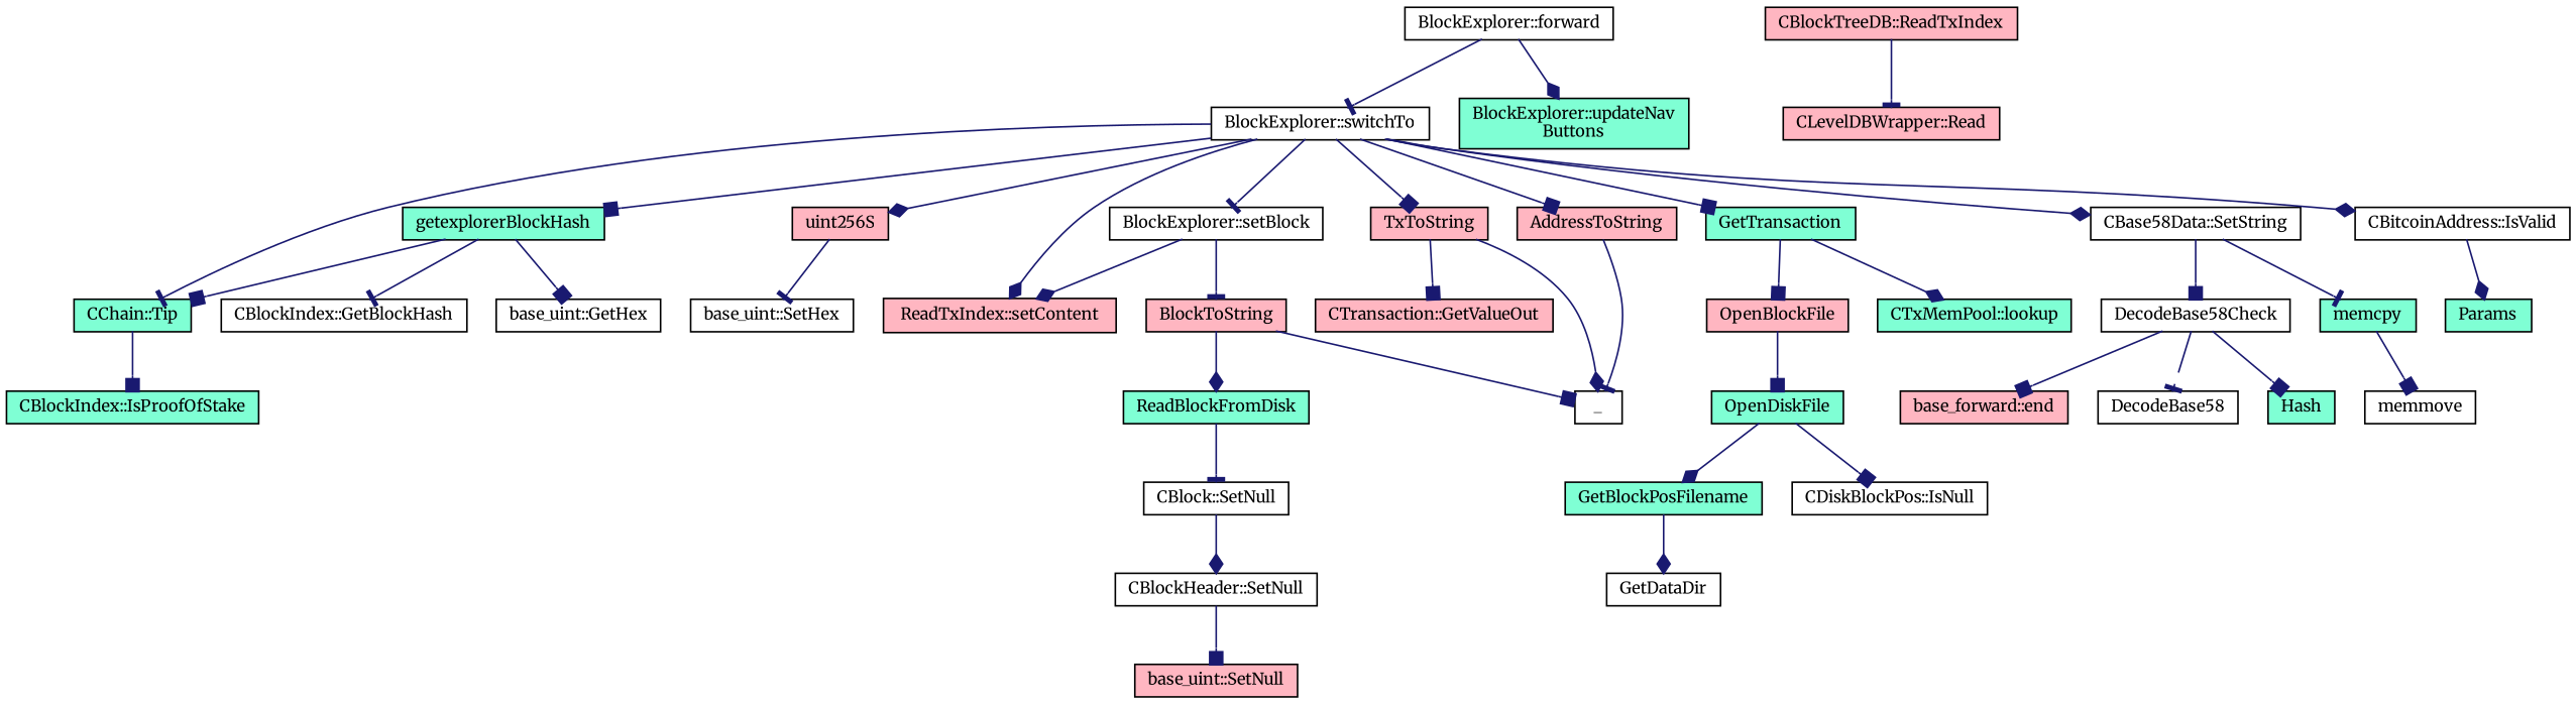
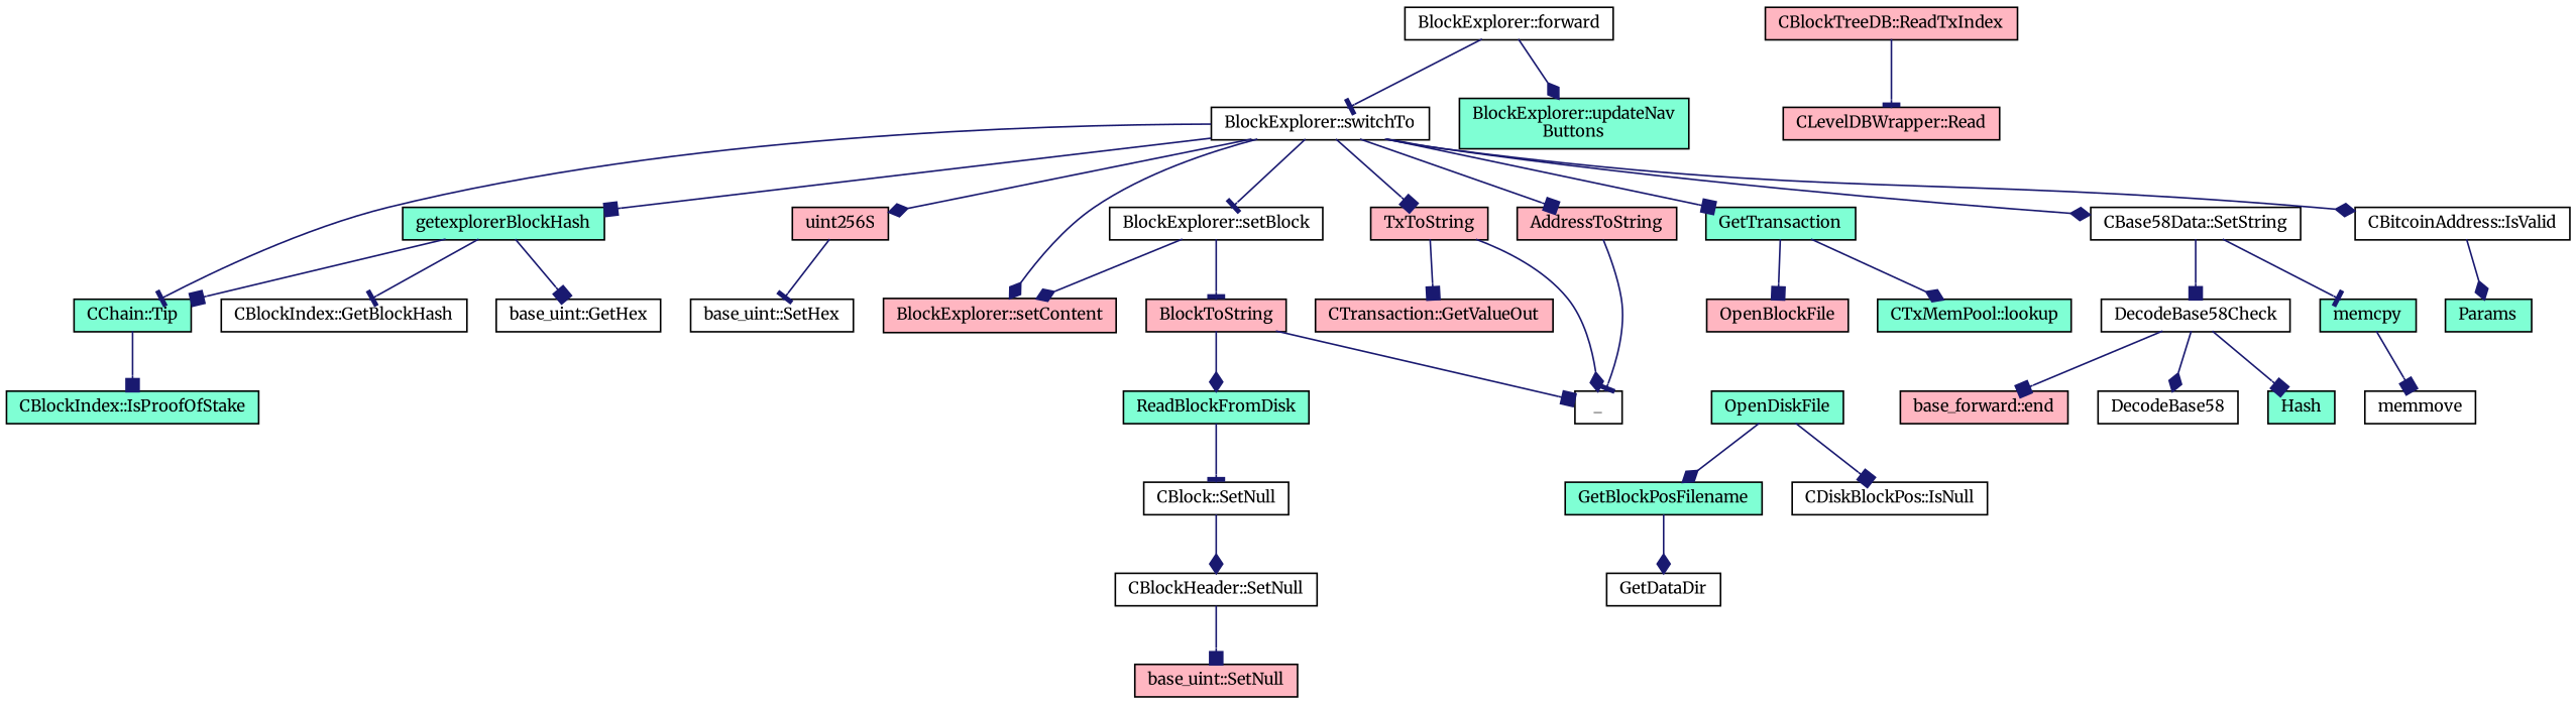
  digraph {
    fontname=Merriweather
    rankdir=TB
    node [color=black fillcolor=white fontname=Merriweather fontsize=10 shape=record style=filled]
    edge [arrowhead=box color=midnightblue fontname=Merriweather fontsize=10 labelfontname=Helvetica labelfontsize=10 style=solid]
    n1 [fontcolor=black height=0.2 label="BlockExplorer::forward" width=0.4]
    n2 [height=0.2 label="BlockExplorer::switchTo" width=0.4]
    n3 [fillcolor=aquamarine height=0.2 label="BlockExplorer::updateNav\lButtons" width=0.4]
    n4 [fillcolor=aquamarine height=0.2 label="CChain::Tip" width=0.4]
    n5 [fillcolor=aquamarine height=0.2 label=getexplorerBlockHash width=0.4]
    n6 [fillcolor=lightpink height=0.2 label=uint256S width=0.4]
    n7 [height=0.2 label="BlockExplorer::setBlock" width=0.4]
-   n8 [fillcolor=lightpink height=0.2 label="ReadTxIndex::setContent" width=0.4]
+   n8 [fillcolor=lightpink height=0.2 label="BlockExplorer::setContent" width=0.4]
    n9 [fillcolor=aquamarine height=0.2 label=GetTransaction width=0.4]
    n10 [fillcolor=lightpink height=0.2 label=TxToString width=0.4]
    n11 [height=0.2 label="CBase58Data::SetString" width=0.4]
    n12 [height=0.2 label="CBitcoinAddress::IsValid" width=0.4]
    n13 [fillcolor=lightpink height=0.2 label=AddressToString width=0.4]
    n14 [fillcolor=aquamarine height=0.2 label="CBlockIndex::IsProofOfStake" width=0.4]
    n15 [height=0.2 label="CBlockIndex::GetBlockHash" width=0.4]
    n16 [height=0.2 label="base_uint::GetHex" width=0.4]
    n17 [height=0.2 label="base_uint::SetHex" width=0.4]
    n18 [fillcolor=lightpink height=0.2 label=BlockToString width=0.4]
    n19 [fillcolor=lightpink height=0.2 label=OpenBlockFile width=0.4]
    n20 [fillcolor=aquamarine height=0.2 label="CTxMemPool::lookup" width=0.4]
    n21 [height=0.2 label=_ width=0.4]
    n22 [fillcolor=lightpink height=0.2 label="CTransaction::GetValueOut" width=0.4]
    n23 [height=0.2 label=DecodeBase58Check width=0.4]
    n24 [fillcolor=aquamarine height=0.2 label=memcpy width=0.4]
    n25 [fillcolor=aquamarine height=0.2 label=Params width=0.4]
    n26 [fillcolor=aquamarine height=0.2 label=ReadBlockFromDisk width=0.4]
    n27 [height=0.2 label="CBlock::SetNull" width=0.4]
    n28 [height=0.2 label="CBlockHeader::SetNull" width=0.4]
    n29 [fillcolor=aquamarine height=0.2 label=OpenDiskFile width=0.4]
    n30 [fillcolor=lightpink height=0.2 label="base_uint::SetNull" width=0.4]
    n31 [height=0.2 label="CDiskBlockPos::IsNull" width=0.4]
    n32 [fillcolor=aquamarine height=0.2 label=GetBlockPosFilename width=0.4]
    n33 [height=0.2 label=GetDataDir width=0.4]
    n34 [fillcolor=lightpink height=0.2 label="CBlockTreeDB::ReadTxIndex" width=0.4]
    n35 [fillcolor=lightpink height=0.2 label="CLevelDBWrapper::Read" width=0.4]
    n36 [height=0.2 label=DecodeBase58 width=0.4]
    n37 [fillcolor=aquamarine height=0.2 label=Hash width=0.4]
    n38 [fillcolor=lightpink height=0.2 label="base_forward::end" width=0.4]
    n39 [height=0.2 label=memmove width=0.4]
    n1 -> n2 [arrowhead=tee]
    n1 -> n3 [arrowhead=diamond]
    n2 -> n4 [arrowhead=tee]
    n2 -> n5
    n2 -> n6 [arrowhead=diamond]
    n2 -> n7 [arrowhead=tee]
    n2 -> n8 [arrowhead=diamond]
    n2 -> n9
    n2 -> n10
    n2 -> n11 [arrowhead=diamond]
    n2 -> n12 [arrowhead=diamond]
    n2 -> n13
    n4 -> n14
    n5 -> n4
    n5 -> n15 [arrowhead=tee]
    n5 -> n16
    n6 -> n17 [arrowhead=tee]
    n7 -> n8 [arrowhead=diamond]
    n7 -> n18 [arrowhead=tee]
    n9 -> n19
    n9 -> n20 [arrowhead=diamond]
    n10 -> n21 [arrowhead=diamond]
    n10 -> n22
    n11 -> n23
    n11 -> n24 [arrowhead=tee]
    n12 -> n25 [arrowhead=diamond]
    n13 -> n21 [arrowhead=tee]
    n18 -> n21
    n18 -> n26 [arrowhead=diamond]
-   n19 -> n29
-   n23 -> n36 [arrowhead=tee]
+   n23 -> n36 [arrowhead=diamond]
    n23 -> n37
    n23 -> n38
    n24 -> n39
    n26 -> n27 [arrowhead=tee]
    n27 -> n28 [arrowhead=diamond]
    n28 -> n30
    n29 -> n31
    n29 -> n32 [arrowhead=diamond]
    n32 -> n33 [arrowhead=diamond]
    n34 -> n35 [arrowhead=tee]
  }
